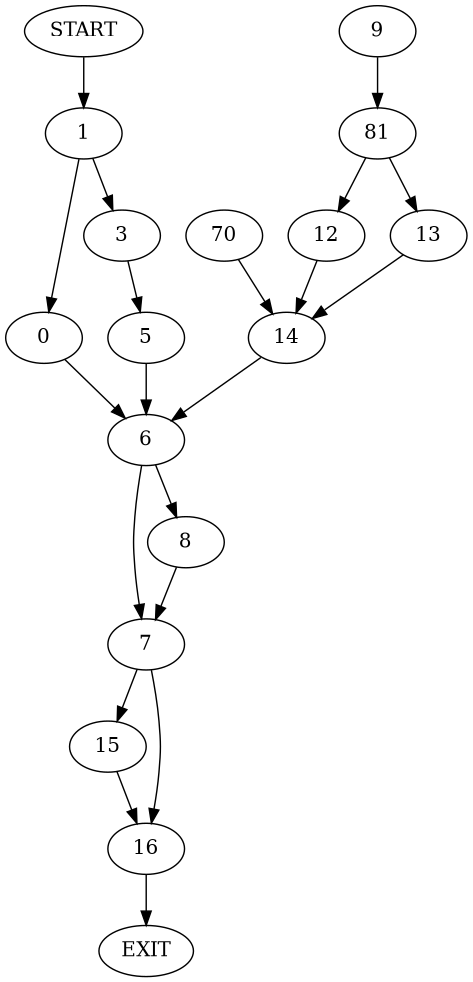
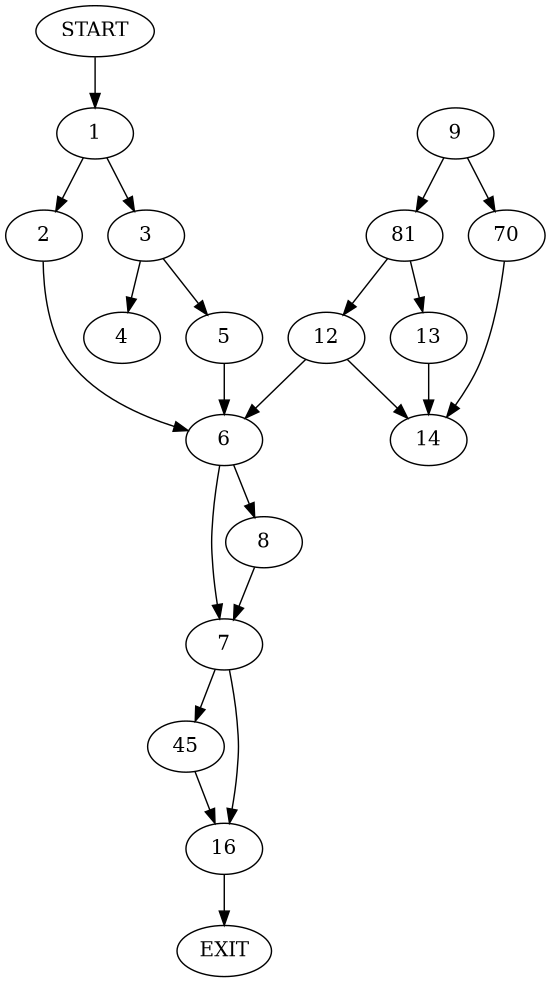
  digraph {
    n1 [label=START]
    1
-   2 [label=0]
+   2
    3
    n5 [label=EXIT]
    6
+   4
    5
    7
    8
    n11 [label=70]
    9
    n13 [label=81]
-   15
+   15 [label=45]
    16
    14
    12
    13
    n1 -> 1
    1 -> 2
    1 -> 3
    2 -> 6
+   3 -> 4
    3 -> 5
    6 -> 7
    6 -> 8
    5 -> 6
    7 -> 15
    7 -> 16
    8 -> 7
    n11 -> 14
+   9 -> n11
    9 -> n13
    n13 -> 12
    n13 -> 13
    15 -> 16
    16 -> n5
-   14 -> 6
+   12 -> 6
    12 -> 14
    13 -> 14
  }
